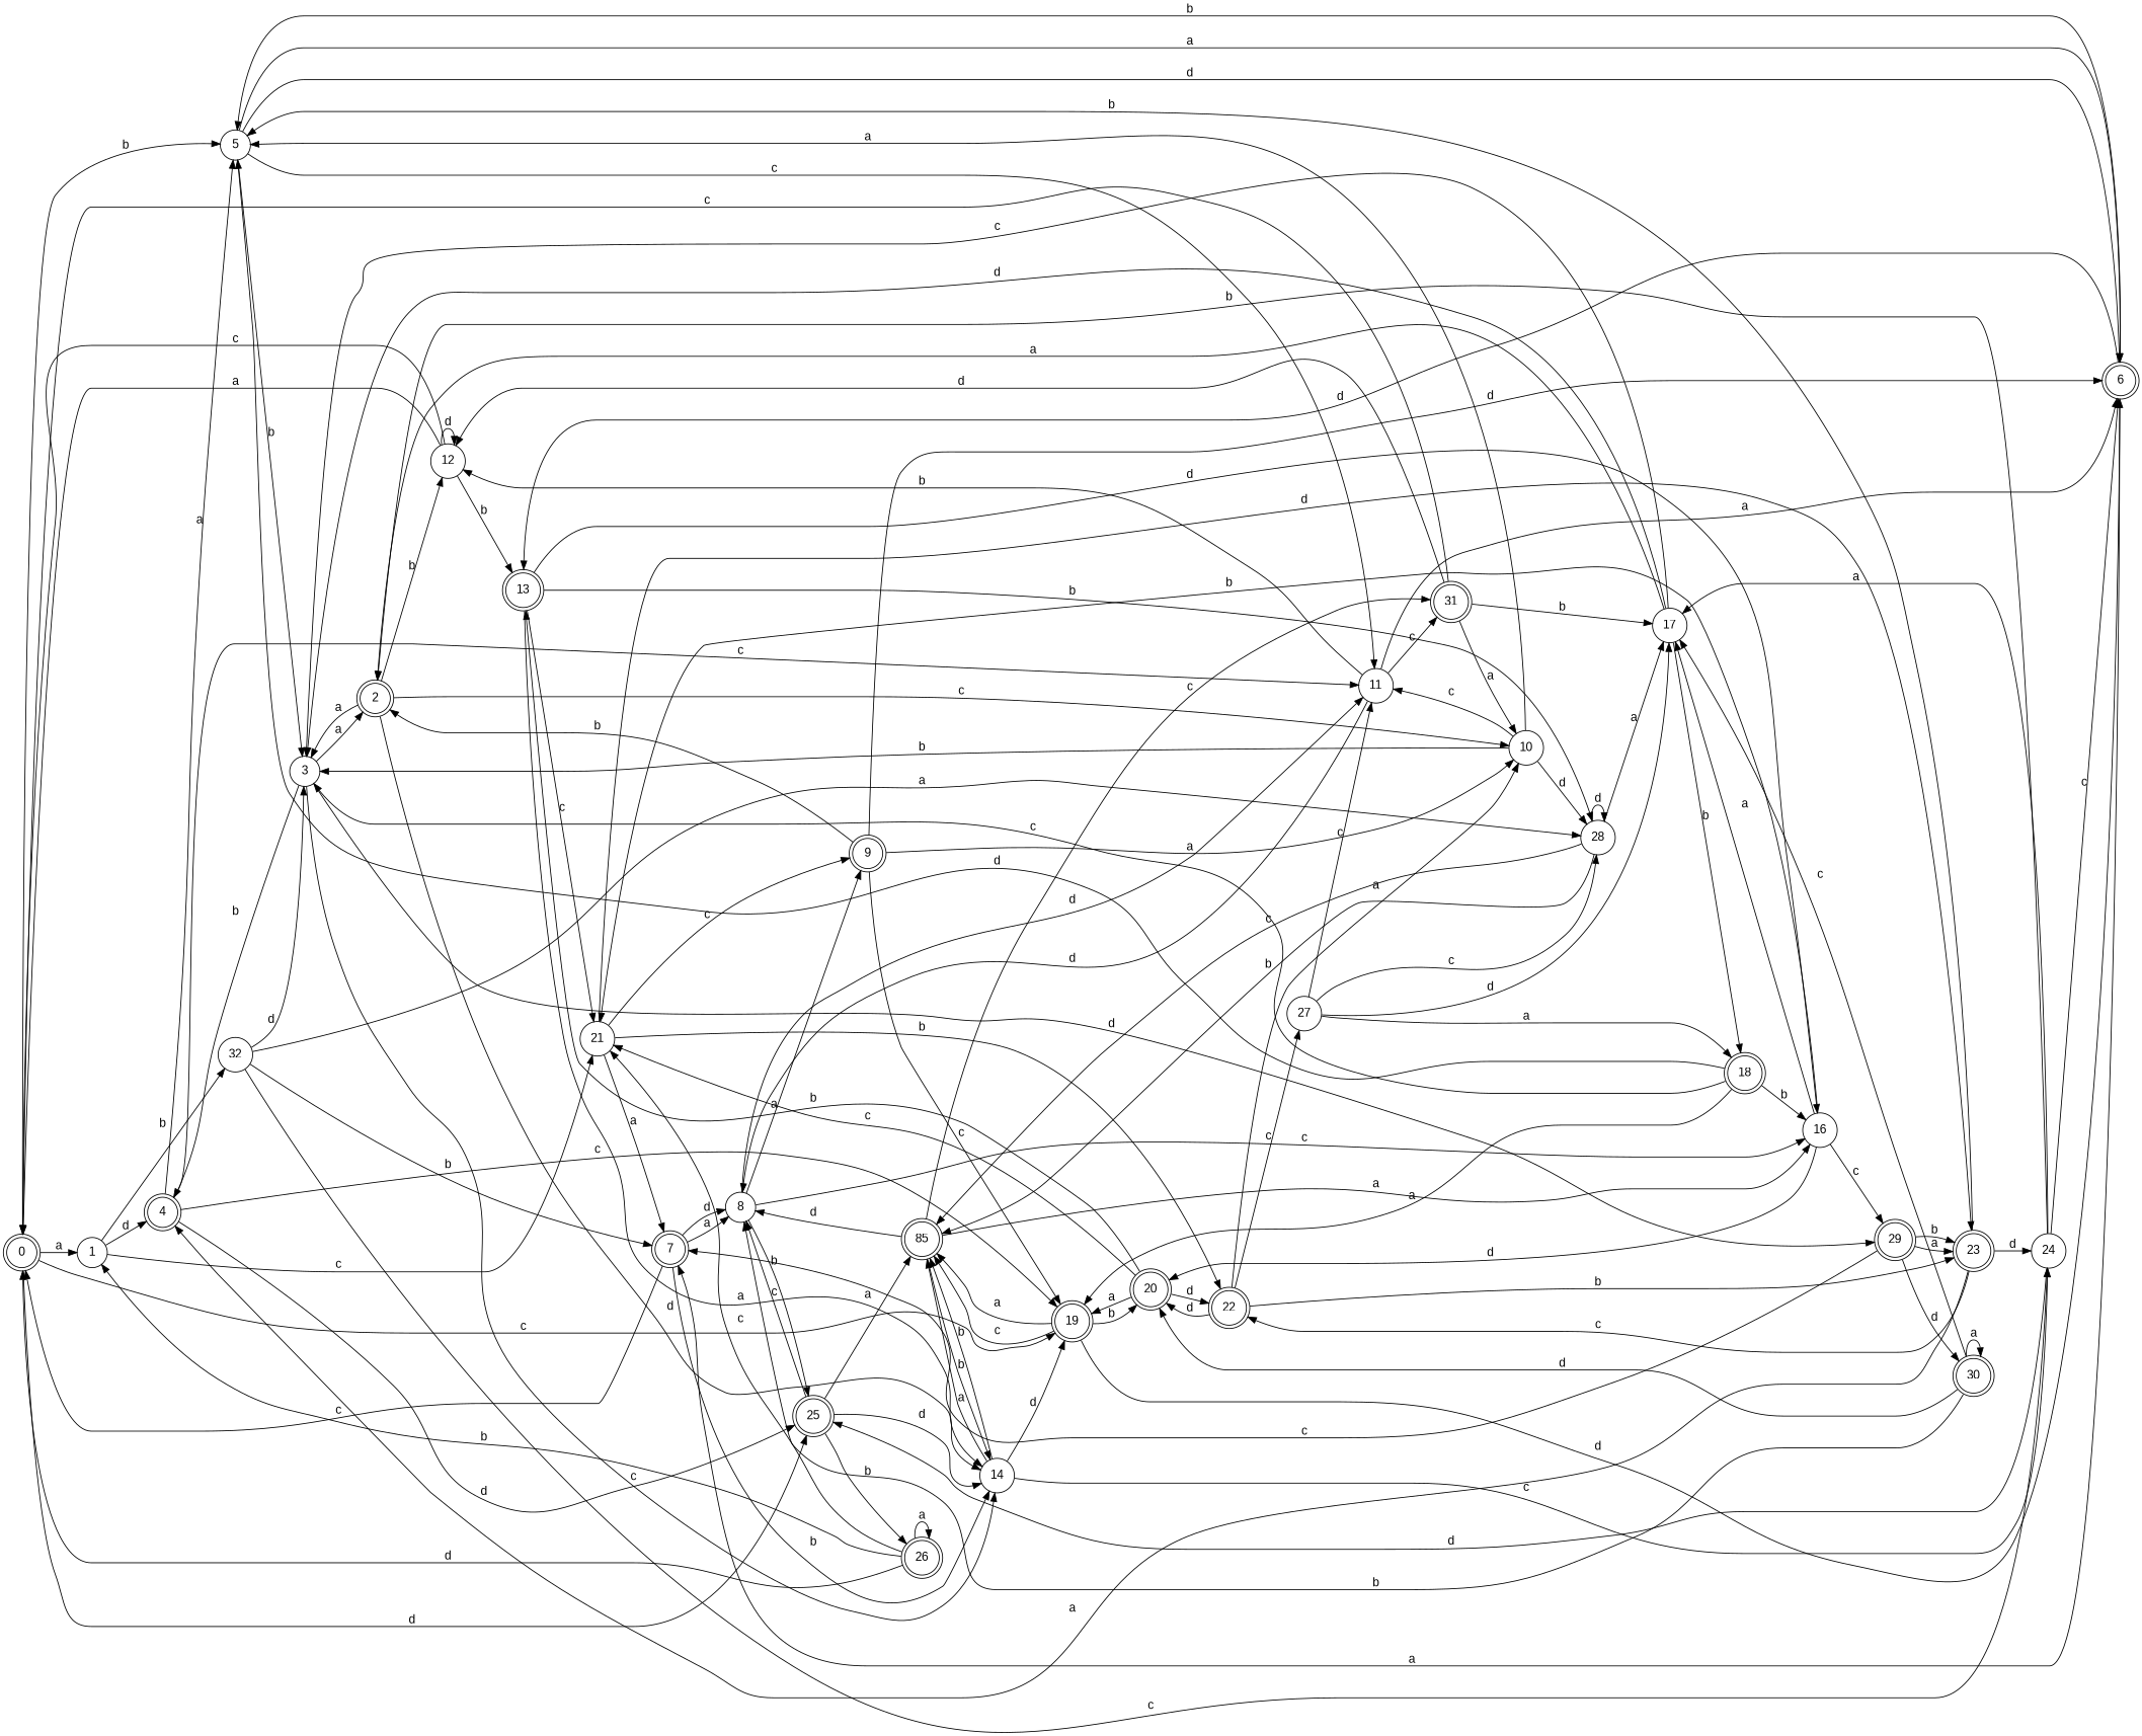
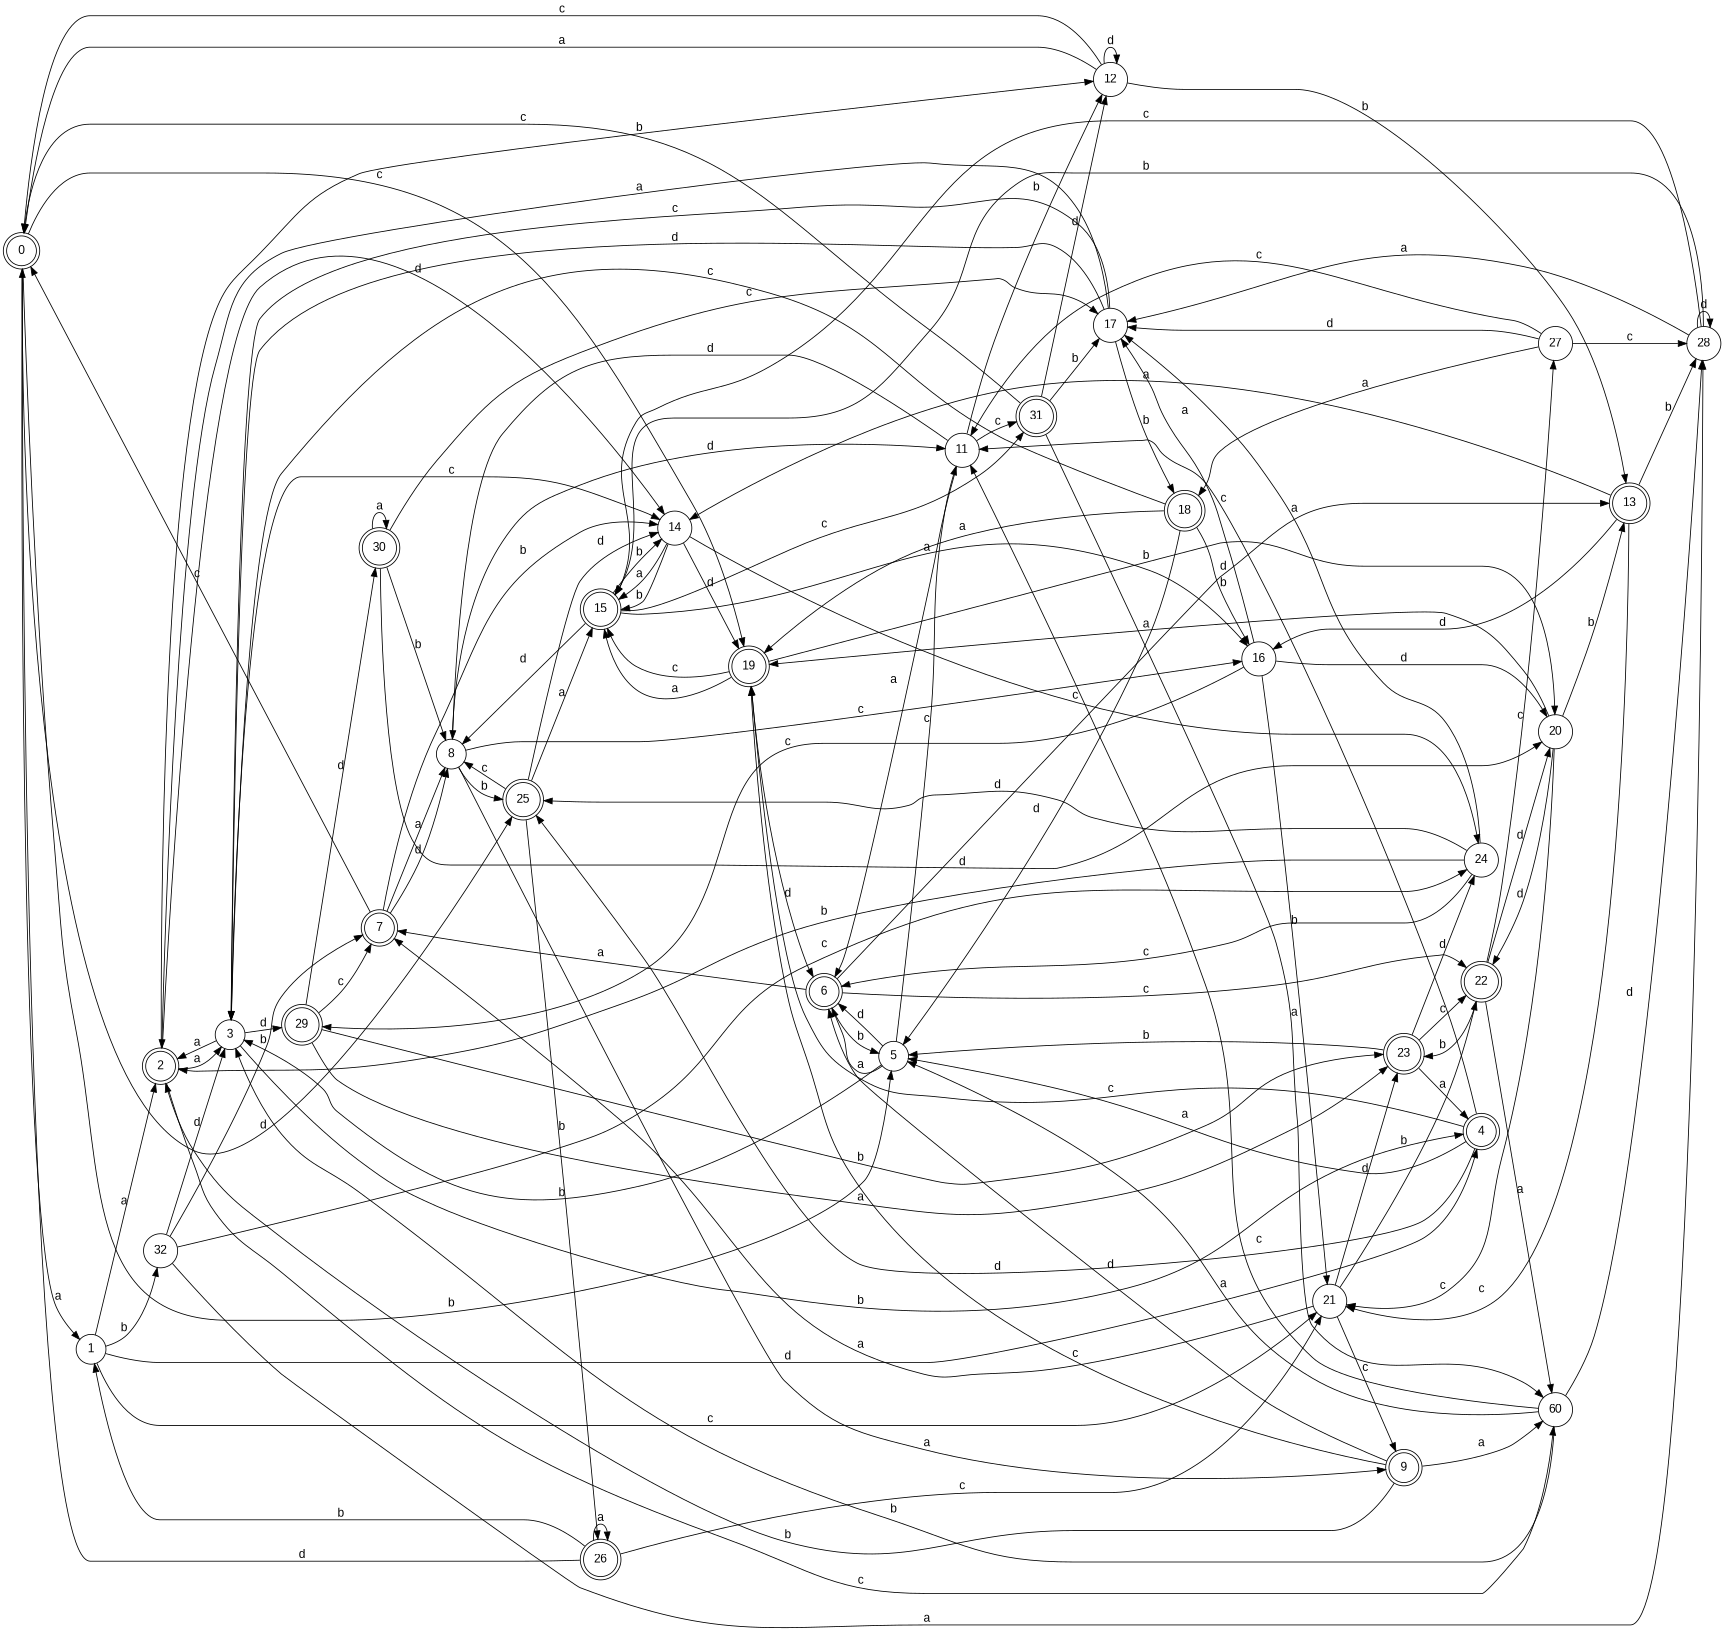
  digraph {
    fontname="Liberation Sans"
    rankdir=LR
    node [color=black fillcolor=white fontname="Liberation Sans" shape=doublecircle style="rounded,filled"]
    edge [fontname="Liberation Sans"]
    n1 [label=0]
    n2 [label=1 shape=circle style=filled]
    n3 [label=5 shape=circle style=filled]
    n4 [label=19]
    n5 [label=25]
    n6 [label=2]
    n7 [label=4]
    n8 [label=21 shape=circle style=filled]
    n9 [label=32 shape=circle style=filled]
    n10 [label=3 shape=circle style=filled]
    n11 [label=11 shape=circle style=filled]
    n12 [label=6]
-   n13 [label=85]
-   n14 [label=20]
+   n13 [label=15]
+   n14 [label=20 shape=circle]
    n15 [label=14 shape=circle style=filled]
    n16 [label=8 shape=circle style=filled]
    n17 [label=26]
-   n18 [label=10 shape=circle style=filled]
+   n18 [label=60 shape=circle style=filled]
    n19 [label=12 shape=circle style=filled]
    n20 [label=7]
    n21 [label=22]
    n22 [label=9]
    n23 [label=23]
    n24 [label=28 shape=circle style=filled]
    n25 [label=24 shape=circle style=filled]
    n26 [label=29]
    n27 [label=13]
    n28 [label=30]
    n29 [label=31]
    n30 [label=16 shape=circle style=filled]
    n31 [label=27 shape=circle style=filled]
    n32 [label=17 shape=circle style=filled]
    n33 [label=18]
    n1 -> n2 [label=a]
    n1 -> n3 [label=b]
    n1 -> n4 [label=c]
    n1 -> n5 [label=d]
+   n2 -> n6 [label=a]
    n2 -> n7 [label=d]
    n2 -> n8 [label=c]
    n2 -> n9 [label=b]
    n3 -> n10 [label=b]
    n3 -> n11 [label=c]
    n3 -> n12 [label=a]
    n3 -> n12 [label=d]
    n4 -> n12 [label=d]
    n4 -> n13 [label=a]
    n4 -> n13 [label=c]
    n4 -> n14 [label=b]
    n5 -> n13 [label=a]
    n5 -> n15 [label=d]
    n5 -> n16 [label=c]
    n5 -> n17 [label=b]
    n6 -> n10 [label=a]
    n6 -> n15 [label=d]
    n6 -> n18 [label=c]
    n6 -> n19 [label=b]
    n7 -> n3 [label=a]
    n7 -> n4 [label=c]
    n7 -> n5 [label=d]
    n7 -> n11 [label=c]
    n8 -> n20 [label=a]
    n8 -> n21 [label=b]
    n8 -> n22 [label=c]
    n8 -> n23 [label=d]
    n9 -> n10 [label=d]
    n9 -> n20 [label=b]
    n9 -> n24 [label=a]
    n9 -> n25 [label=c]
    n10 -> n6 [label=a]
    n10 -> n7 [label=b]
    n10 -> n15 [label=c]
    n10 -> n26 [label=d]
    n11 -> n12 [label=a]
    n11 -> n16 [label=d]
    n11 -> n19 [label=b]
    n11 -> n29 [label=c]
    n12 -> n3 [label=b]
    n12 -> n20 [label=a]
+   n12 -> n21 [label=c]
    n12 -> n27 [label=d]
    n13 -> n15 [label=b]
    n13 -> n16 [label=d]
    n13 -> n29 [label=c]
    n13 -> n30 [label=a]
    n14 -> n4 [label=a]
    n14 -> n8 [label=c]
    n14 -> n21 [label=d]
    n14 -> n27 [label=b]
    n15 -> n4 [label=d]
    n15 -> n13 [label=a]
    n15 -> n13 [label=b]
    n15 -> n25 [label=c]
    n16 -> n5 [label=b]
    n16 -> n11 [label=d]
    n16 -> n22 [label=a]
    n16 -> n30 [label=c]
    n17 -> n1 [label=d]
    n17 -> n2 [label=b]
    n17 -> n8 [label=c]
    n17 -> n17 [label=a]
    n18 -> n3 [label=a]
    n18 -> n10 [label=b]
    n18 -> n11 [label=c]
    n18 -> n24 [label=d]
    n19 -> n1 [label=a]
    n19 -> n1 [label=c]
    n19 -> n19 [label=d]
    n19 -> n27 [label=b]
    n20 -> n1 [label=c]
    n20 -> n15 [label=b]
    n20 -> n16 [label=a]
    n20 -> n16 [label=d]
    n21 -> n14 [label=d]
    n21 -> n18 [label=a]
    n21 -> n23 [label=b]
    n21 -> n31 [label=c]
    n22 -> n4 [label=c]
    n22 -> n6 [label=b]
    n22 -> n12 [label=d]
    n22 -> n18 [label=a]
    n23 -> n3 [label=b]
    n23 -> n7 [label=a]
    n23 -> n21 [label=c]
    n23 -> n25 [label=d]
    n24 -> n13 [label=b]
    n24 -> n13 [label=c]
    n24 -> n24 [label=d]
    n24 -> n32 [label=a]
    n25 -> n5 [label=d]
    n25 -> n6 [label=b]
    n25 -> n12 [label=c]
    n25 -> n32 [label=a]
    n26 -> n20 [label=c]
    n26 -> n23 [label=a]
    n26 -> n23 [label=b]
    n26 -> n28 [label=d]
    n27 -> n8 [label=c]
    n27 -> n15 [label=a]
    n27 -> n24 [label=b]
    n27 -> n30 [label=d]
    n28 -> n14 [label=d]
    n28 -> n16 [label=b]
    n28 -> n28 [label=a]
    n28 -> n32 [label=c]
    n29 -> n1 [label=c]
    n29 -> n18 [label=a]
    n29 -> n19 [label=d]
    n29 -> n32 [label=b]
    n30 -> n8 [label=b]
    n30 -> n14 [label=d]
    n30 -> n26 [label=c]
    n30 -> n32 [label=a]
    n31 -> n11 [label=c]
    n31 -> n24 [label=c]
    n31 -> n32 [label=d]
    n31 -> n33 [label=a]
    n32 -> n6 [label=a]
    n32 -> n10 [label=c]
    n32 -> n10 [label=d]
    n32 -> n33 [label=b]
    n33 -> n3 [label=d]
    n33 -> n4 [label=a]
    n33 -> n10 [label=c]
    n33 -> n30 [label=b]
  }
